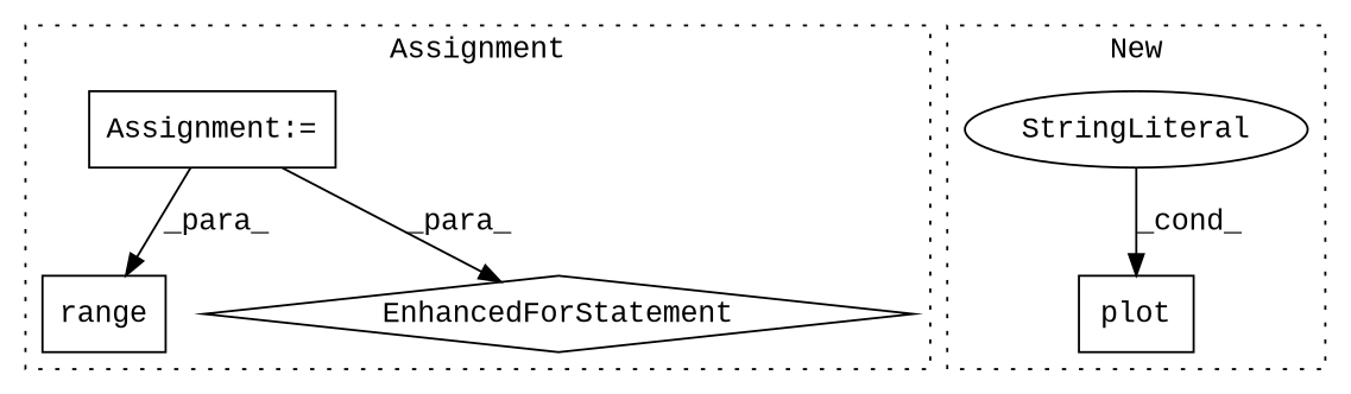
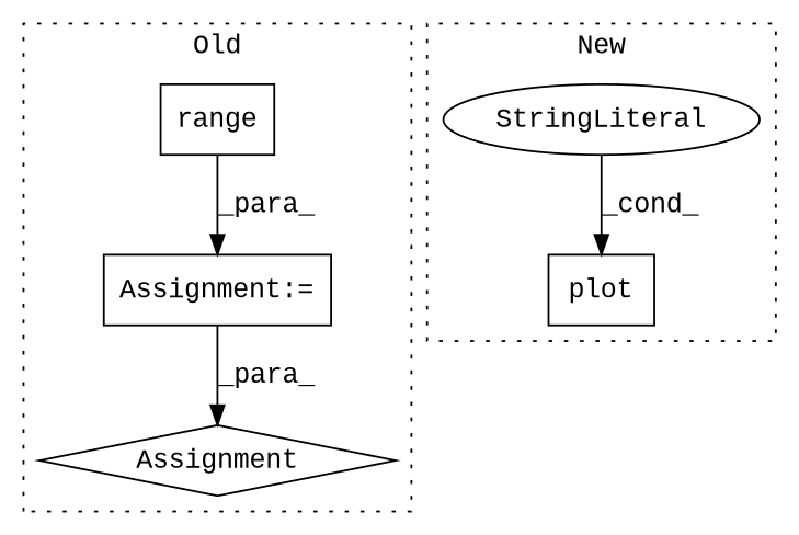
  digraph {
    fontname="Liberation Mono"
    node [a=32 fontname="Liberation Mono" l="53,2" s="1417,1489" shape=box]
    edge [fontname="Liberation Mono"]
    n1 [l="6,1" label=range s="1478,1488"]
-   n2 [a=70 label=EnhancedForStatement shape=diamond]
+   n2 [a=70 label=Assignment shape=diamond]
    n3 [a=7 label="Assignment:="]
    n4 [l="5,1" label=plot s="1260,1300"]
    n5 [a=45 l=4 label=StringLiteral s=1296 shape=ellipse]
    subgraph cluster_1 {
-     label=Assignment
+     label=Old
      style=dotted
      n1
      n2
      n3
    }
    subgraph cluster_2 {
      label=New
      style=dotted
      n4
      n5
    }
-   n3 -> n1 [label=_para_]
+   n1 -> n3 [label=_para_]
    n3 -> n2 [label=_para_]
    n5 -> n4 [label=_cond_]
  }
